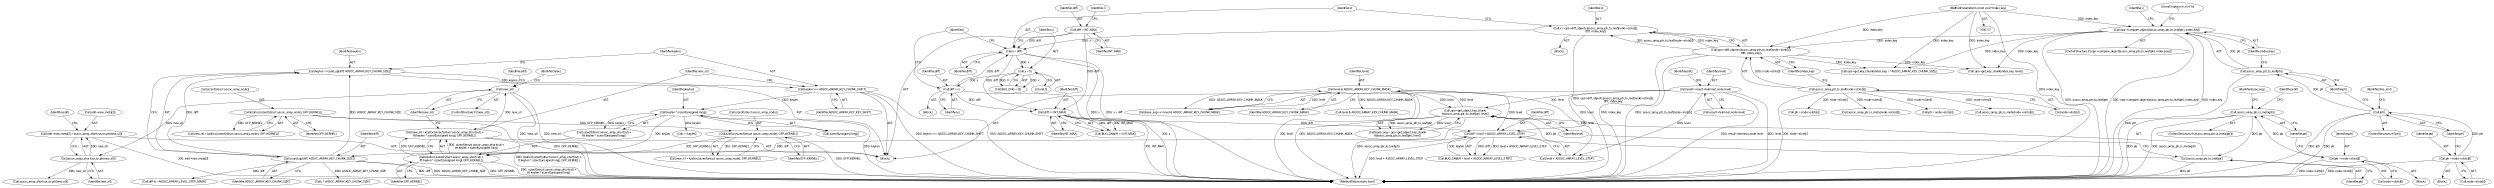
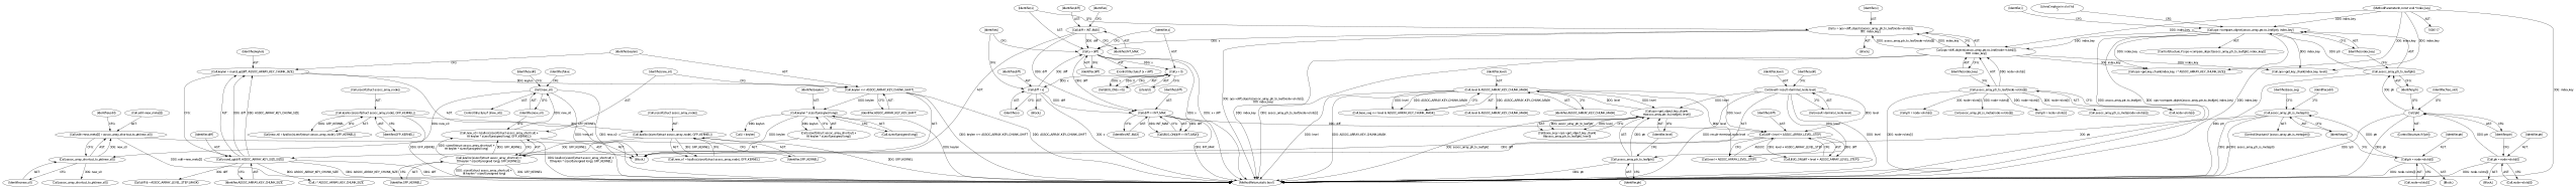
  digraph {
    fontname=Roboto
    node [fontname=Roboto]
    edge [fontname=Roboto]
    n1 [label="(Call,edit->new_meta[2] = assoc_array_shortcut_to_ptr(new_s0))"]
    n2 [label="(Call,assoc_array_shortcut_to_ptr(new_s0))"]
    n3 [label="(MethodReturn,static bool)"]
    n4 [label="(Block,)"]
    n5 [label="(Call,assoc_array_shortcut_to_ptr(new_s0))"]
    n6 [label="(Identifier,new_s0)"]
    n7 [label="(Call,!new_s0)"]
    n8 [label="(ControlStructure,if (!new_s0))"]
    n9 [label="(Identifier,new_s0)"]
    n10 [label="(Call,new_s0 = kzalloc(sizeof(struct assoc_array_shortcut) +\n\t\t\t keylen * sizeof(unsigned long), GFP_KERNEL))"]
    n11 [label="(Call,kzalloc(sizeof(struct assoc_array_shortcut) +\n\t\t\t keylen * sizeof(unsigned long), GFP_KERNEL))"]
    n12 [label="(Identifier,GFP_KERNEL)"]
    n13 [label="(Call,keylen * sizeof(unsigned long))"]
    n14 [label="(Call,sizeof(unsigned long))"]
    n15 [label="(Call,i < keylen)"]
    n16 [label="(Call,sizeof(struct assoc_array_shortcut) +\n\t\t\t keylen * sizeof(unsigned long))"]
    n17 [label="(Call,keylen >>= ASSOC_ARRAY_KEY_CHUNK_SHIFT)"]
    n18 [label="(Identifier,ASSOC_ARRAY_KEY_KEY_SHIFT)"]
    n19 [label="(Call,keylen = round_up(diff, ASSOC_ARRAY_KEY_CHUNK_SIZE))"]
-   n20 [label="(Call,round_up(diff, ASSOC_ARRAY_KEY_CHUNK_SIZE))"]
+   n20 [label="(Call,round_up(diff, ASSOC_ARRAY_KEY_SIZE_SIZE))"]
    n21 [label="(Call,diff & ~ASSOC_ARRAY_LEVEL_STEP_MASK)"]
    n22 [label="(Identifier,ASSOC_ARRAY_KEY_CHUNK_SIZE)"]
    n23 [label="(Call,i * ASSOC_ARRAY_KEY_CHUNK_SIZE)"]
    n24 [label="(Call,diff < level + ASSOC_ARRAY_LEVEL_STEP)"]
    n25 [label="(Call,BUG_ON(diff < level + ASSOC_ARRAY_LEVEL_STEP))"]
    n26 [label="(Call,level + ASSOC_ARRAY_LEVEL_STEP)"]
    n27 [label="(Call,diff == INT_MAX)"]
    n28 [label="(Call,BUG_ON(diff == INT_MAX))"]
    n29 [label="(Identifier,INT_MAX)"]
    n30 [label="(Call,x < diff)"]
    n31 [label="(Call,x < 0)"]
    n32 [label="(Identifier,diff)"]
+   n33 [label="(ControlStructure,if (x < diff))"]
    n34 [label="(Call,diff = x)"]
    n35 [label="(Call,BUG_ON(x < 0))"]
    n36 [label="(Literal,0)"]
    n37 [label="(Call,x = ops->diff_objects(assoc_array_ptr_to_leaf(node->slots[i]),\n\t\t\t\t\t  index_key))"]
    n38 [label="(Call,ops->diff_objects(assoc_array_ptr_to_leaf(node->slots[i]),\n\t\t\t\t\t  index_key))"]
    n39 [label="(Block,)"]
    n40 [label="(Call,ops->get_key_chunk(index_key, i * ASSOC_ARRAY_KEY_CHUNK_SIZE))"]
    n41 [label="(Identifier,index_key)"]
    n42 [label="(Call,ops->get_key_chunk(index_key, level))"]
    n43 [label="(Call,assoc_array_ptr_to_leaf(node->slots[i]))"]
    n44 [label="(Call,node->slots[i])"]
    n45 [label="(Call,ptr = node->slots[i])"]
    n46 [label="(Call,assoc_array_ptr_is_meta(node->slots[i]))"]
    n47 [label="(Call,ptr = node->slots[i])"]
    n48 [label="(Call,assoc_array_ptr_is_meta(node->slots[i]))"]
    n49 [label="(Call,ops->compare_object(assoc_array_ptr_to_leaf(ptr), index_key))"]
    n50 [label="(ControlStructure,if (ops->compare_object(assoc_array_ptr_to_leaf(ptr), index_key)))"]
    n51 [label="(Identifier,index_key)"]
    n52 [label="(Call,assoc_array_ptr_to_leaf(ptr))"]
    n53 [label="(Identifier,ptr)"]
    n54 [label="(Call,!ptr)"]
    n55 [label="(Identifier,ptr)"]
    n56 [label="(ControlStructure,if (!ptr))"]
    n57 [label="(Call,ptr = node->slots[i])"]
    n58 [label="(Block,)"]
    n59 [label="(Call,node->slots[i])"]
    n60 [label="(MethodParameterIn,const void *index_key)"]
    1000117
    n62 [label="(Call,diff = INT_MAX)"]
    n63 [label="(Identifier,INT_MAX)"]
    n64 [label="(Identifier,x)"]
    n65 [label="(Block,)"]
    n66 [label="(Call,level & ASSOC_ARRAY_KEY_CHUNK_MASK)"]
    n67 [label="(Call,ops->get_object_key_chunk(\n\t\t\tassoc_array_ptr_to_leaf(ptr), level))"]
    n68 [label="(Call,level & ASSOC_ARRAY_KEY_CHUNK_MASK)"]
    n69 [label="(Identifier,ASSOC_ARRAY_KEY_CHUNK_MASK)"]
    n70 [label="(Call,base_seg >>= level & ASSOC_ARRAY_KEY_CHUNK_MASK)"]
    n71 [label="(Call,base_seg = ops->get_object_key_chunk(\n\t\t\tassoc_array_ptr_to_leaf(ptr), level))"]
    n72 [label="(Identifier,level)"]
    n73 [label="(Call,assoc_array_ptr_to_leaf(ptr))"]
    n74 [label="(Identifier,ptr)"]
    n75 [label="(Call,assoc_array_ptr_is_meta(ptr))"]
    n76 [label="(ControlStructure,if (assoc_array_ptr_is_meta(ptr)))"]
    n77 [label="(Identifier,ptr)"]
    n78 [label="(Call,ptr = node->slots[i])"]
    n79 [label="(Block,)"]
    n80 [label="(Call,node->slots[i])"]
    n81 [label="(Call,level\t= result->terminal_node.level)"]
    n82 [label="(Call,result->terminal_node.level)"]
    n83 [label="(Call,kzalloc(sizeof(struct assoc_array_node), GFP_KERNEL))"]
    n84 [label="(Call,new_n1 = kzalloc(sizeof(struct assoc_array_node), GFP_KERNEL))"]
    n85 [label="(Identifier,GFP_KERNEL)"]
    n86 [label="(Call,kzalloc(sizeof(struct assoc_array_node), GFP_KERNEL))"]
    n87 [label="(Identifier,GFP_KERNEL)"]
    n88 [label="(Call,new_n0 = kzalloc(sizeof(struct assoc_array_node), GFP_KERNEL))"]
    n89 [label="(Identifier,x)"]
    n90 [label="(Identifier,i)"]
    n91 [label="(Literal,\"replace in slot %d\n\")"]
    n92 [label="(Identifier,i)"]
    n93 [label="(Identifier,keylen)"]
    n94 [label="(Identifier,level)"]
    n95 [label="(Identifier,new_s0)"]
    n96 [label="(Identifier,edit)"]
    n97 [label="(Identifier,diff)"]
    n98 [label="(Identifier,diff)"]
    n99 [label="(Identifier,diff)"]
    n100 [label="(Identifier,x)"]
    n101 [label="(Call,sizeof(struct assoc_array_node))"]
    n102 [label="(Identifier,free_slot)"]
    n103 [label="(Identifier,false)"]
    n104 [label="(Identifier,edit)"]
    n105 [label="(Identifier,keylen)"]
    n106 [label="(Call,edit->new_meta[2])"]
    n107 [label="(Identifier,diff)"]
    n108 [label="(Identifier,i)"]
    n109 [label="(Identifier,ptr)"]
    n110 [label="(Identifier,ptr)"]
    n111 [label="(Identifier,base_seg)"]
    n112 [label="(Call,sizeof(struct assoc_array_node))"]
    n113 [label="(Identifier,edit)"]
    n114 [label="(Identifier,diff)"]
    n115 [label="(Identifier,x)"]
    n116 [label="(Identifier,keylen)"]
    n117 [label="(Identifier,edit)"]
    n118 [label="(Identifier,level)"]
    n1 -> n2 [label="CFG: "]
    n1 -> n3 [label="DDG: edit->new_meta[2]"]
    n1 -> n4 [label="AST: "]
    n2 -> n1 [label="AST: "]
    n2 -> n1 [label="DDG: new_s0"]
    n2 -> n5 [label="DDG: new_s0"]
    n2 -> n6 [label="CFG: "]
    n6 -> n2 [label="AST: "]
    n7 -> n2 [label="DDG: new_s0"]
    n7 -> n3 [label="DDG: !new_s0"]
    n7 -> n3 [label="DDG: new_s0"]
    n7 -> n8 [label="AST: "]
    n7 -> n9 [label="CFG: "]
    n9 -> n7 [label="AST: "]
    n9 -> n10 [label="CFG: "]
    n10 -> n3 [label="DDG: kzalloc(sizeof(struct assoc_array_shortcut) +\n\t\t\t keylen * sizeof(unsigned long), GFP_KERNEL)"]
    n10 -> n4 [label="AST: "]
    n10 -> n7 [label="DDG: new_s0"]
    n10 -> n11 [label="CFG: "]
    n11 -> n3 [label="DDG: sizeof(struct assoc_array_shortcut) +\n\t\t\t keylen * sizeof(unsigned long)"]
    n11 -> n3 [label="DDG: GFP_KERNEL"]
    n11 -> n10 [label="AST: "]
    n11 -> n10 [label="DDG: sizeof(struct assoc_array_shortcut) +\n\t\t\t keylen * sizeof(unsigned long)"]
    n11 -> n10 [label="DDG: GFP_KERNEL"]
    n11 -> n12 [label="CFG: "]
    n12 -> n11 [label="AST: "]
    n13 -> n3 [label="DDG: keylen"]
    n13 -> n11 [label="DDG: keylen"]
    n13 -> n14 [label="CFG: "]
    n13 -> n15 [label="DDG: keylen"]
    n13 -> n16 [label="AST: "]
    n13 -> n16 [label="DDG: keylen"]
    n14 -> n13 [label="AST: "]
    n16 -> n11 [label="AST: "]
    n16 -> n13 [label="CFG: "]
    n17 -> n3 [label="DDG: keylen >>= ASSOC_ARRAY_KEY_CHUNK_SHIFT"]
    n17 -> n3 [label="DDG: ASSOC_ARRAY_KEY_CHUNK_SHIFT"]
    n17 -> n4 [label="AST: "]
    n17 -> n13 [label="DDG: keylen"]
    n17 -> n18 [label="CFG: "]
    n18 -> n17 [label="AST: "]
    n19 -> n4 [label="AST: "]
    n19 -> n17 [label="DDG: keylen"]
    n19 -> n20 [label="CFG: "]
    n20 -> n3 [label="DDG: diff"]
    n20 -> n3 [label="DDG: ASSOC_ARRAY_KEY_CHUNK_SIZE"]
    n20 -> n19 [label="AST: "]
    n20 -> n19 [label="DDG: diff"]
    n20 -> n19 [label="DDG: ASSOC_ARRAY_KEY_CHUNK_SIZE"]
    n20 -> n21 [label="DDG: diff"]
    n20 -> n22 [label="CFG: "]
    n20 -> n23 [label="DDG: ASSOC_ARRAY_KEY_CHUNK_SIZE"]
    n22 -> n20 [label="AST: "]
-   n24 -> n3 [label="DDG: level + ASSOC_ARRAY_LEVEL_STEP"]
    n24 -> n20 [label="DDG: diff"]
    n24 -> n25 [label="AST: "]
    n24 -> n25 [label="DDG: diff"]
    n24 -> n25 [label="DDG: level + ASSOC_ARRAY_LEVEL_STEP"]
    n24 -> n26 [label="CFG: "]
-   n25 -> n24 [label="DDG: keylen"]
-   n26 -> n24 [label="AST: "]
+   n25 -> n24 [label="CFG: "]
+   n26 -> n24 [label="ASSOC: "]
    n27 -> n3 [label="DDG: INT_MAX"]
    n27 -> n24 [label="DDG: diff"]
    n27 -> n28 [label="AST: "]
    n27 -> n28 [label="DDG: diff"]
    n27 -> n28 [label="DDG: INT_MAX"]
    n27 -> n29 [label="CFG: "]
    n28 -> n27 [label="CFG: "]
    n29 -> n27 [label="AST: "]
    n30 -> n3 [label="DDG: x"]
    n30 -> n3 [label="DDG: x < diff"]
    n30 -> n27 [label="DDG: diff"]
    n30 -> n31 [label="DDG: x"]
    n30 -> n32 [label="CFG: "]
+   n30 -> n33 [label="AST: "]
    n31 -> n34 [label="DDG: x"]
    n31 -> n35 [label="AST: "]
    n31 -> n35 [label="DDG: x"]
    n31 -> n35 [label="DDG: 0"]
    n31 -> n36 [label="CFG: "]
    n32 -> n30 [label="AST: "]
    n34 -> n3 [label="DDG: x"]
    n34 -> n27 [label="DDG: diff"]
    n34 -> n30 [label="DDG: diff"]
    n34 -> n64 [label="CFG: "]
    n34 -> n65 [label="AST: "]
    n35 -> n31 [label="CFG: "]
    n36 -> n31 [label="AST: "]
    n37 -> n3 [label="DDG: ops->diff_objects(assoc_array_ptr_to_leaf(node->slots[i]),\n\t\t\t\t\t  index_key)"]
    n37 -> n30 [label="DDG: x"]
    n37 -> n38 [label="CFG: "]
    n37 -> n39 [label="AST: "]
    n38 -> n3 [label="DDG: index_key"]
    n38 -> n3 [label="DDG: assoc_array_ptr_to_leaf(node->slots[i])"]
    n38 -> n37 [label="AST: "]
    n38 -> n37 [label="DDG: assoc_array_ptr_to_leaf(node->slots[i])"]
    n38 -> n37 [label="DDG: index_key"]
    n38 -> n40 [label="DDG: index_key"]
    n38 -> n41 [label="CFG: "]
    n38 -> n42 [label="DDG: index_key"]
    n41 -> n38 [label="AST: "]
    n41 -> n43 [label="CFG: "]
    n43 -> n3 [label="DDG: node->slots[i]"]
    n43 -> n38 [label="AST: "]
    n43 -> n38 [label="DDG: node->slots[i]"]
    n43 -> n44 [label="CFG: "]
    n43 -> n45 [label="DDG: node->slots[i]"]
    n43 -> n46 [label="DDG: node->slots[i]"]
    n43 -> n47 [label="DDG: node->slots[i]"]
    n43 -> n48 [label="DDG: node->slots[i]"]
    n44 -> n43 [label="AST: "]
    n49 -> n3 [label="DDG: assoc_array_ptr_to_leaf(ptr)"]
    n49 -> n3 [label="DDG: ops->compare_object(assoc_array_ptr_to_leaf(ptr), index_key)"]
    n49 -> n3 [label="DDG: index_key"]
    n49 -> n38 [label="DDG: index_key"]
    n49 -> n40 [label="DDG: index_key"]
    n49 -> n42 [label="DDG: index_key"]
    n49 -> n50 [label="AST: "]
    n49 -> n51 [label="CFG: "]
    n51 -> n49 [label="AST: "]
    n51 -> n52 [label="CFG: "]
    n52 -> n3 [label="DDG: ptr"]
    n52 -> n49 [label="AST: "]
    n52 -> n49 [label="DDG: ptr"]
    n52 -> n53 [label="CFG: "]
    n53 -> n52 [label="AST: "]
    n53 -> n54 [label="CFG: "]
    n54 -> n3 [label="DDG: ptr"]
    n54 -> n3 [label="DDG: !ptr"]
    n54 -> n52 [label="DDG: ptr"]
    n54 -> n55 [label="CFG: "]
    n54 -> n56 [label="AST: "]
    n55 -> n54 [label="AST: "]
    n55 -> n57 [label="CFG: "]
    n57 -> n3 [label="DDG: node->slots[i]"]
    n57 -> n54 [label="DDG: ptr"]
    n57 -> n58 [label="AST: "]
    n57 -> n59 [label="CFG: "]
    n59 -> n57 [label="AST: "]
    n60 -> n3 [label="DDG: index_key"]
    n60 -> n38 [label="DDG: index_key"]
    n60 -> n40 [label="DDG: index_key"]
    n60 -> n42 [label="DDG: index_key"]
    n60 -> n49 [label="DDG: index_key"]
    n60 -> 1000117 [label="AST: "]
    n62 -> n4 [label="AST: "]
    n62 -> n27 [label="DDG: diff"]
    n62 -> n30 [label="DDG: diff"]
    n62 -> n63 [label="CFG: "]
    n63 -> n62 [label="AST: "]
    n64 -> n34 [label="AST: "]
    n66 -> n3 [label="DDG: level"]
    n66 -> n3 [label="DDG: ASSOC_ARRAY_KEY_CHUNK_MASK"]
    n66 -> n24 [label="DDG: level"]
    n66 -> n26 [label="DDG: level"]
    n66 -> n67 [label="DDG: level"]
    n66 -> n68 [label="DDG: ASSOC_ARRAY_KEY_CHUNK_MASK"]
    n66 -> n69 [label="CFG: "]
    n66 -> n70 [label="AST: "]
    n66 -> n70 [label="DDG: level"]
    n66 -> n70 [label="DDG: ASSOC_ARRAY_KEY_CHUNK_MASK"]
    n67 -> n3 [label="DDG: assoc_array_ptr_to_leaf(ptr)"]
    n67 -> n66 [label="DDG: level"]
    n67 -> n71 [label="AST: "]
    n67 -> n71 [label="DDG: assoc_array_ptr_to_leaf(ptr)"]
    n67 -> n71 [label="DDG: level"]
    n67 -> n72 [label="CFG: "]
    n69 -> n66 [label="AST: "]
    n70 -> n66 [label="CFG: "]
    n71 -> n67 [label="CFG: "]
    n72 -> n67 [label="AST: "]
    n72 -> n73 [label="CFG: "]
    n73 -> n3 [label="DDG: ptr"]
    n73 -> n67 [label="AST: "]
    n73 -> n67 [label="DDG: ptr"]
    n73 -> n74 [label="CFG: "]
    n74 -> n73 [label="AST: "]
    n75 -> n3 [label="DDG: ptr"]
    n75 -> n3 [label="DDG: assoc_array_ptr_is_meta(ptr)"]
    n75 -> n73 [label="DDG: ptr"]
    n75 -> n76 [label="AST: "]
    n75 -> n77 [label="CFG: "]
    n77 -> n75 [label="AST: "]
    n77 -> n78 [label="CFG: "]
    n78 -> n3 [label="DDG: node->slots[i]"]
    n78 -> n75 [label="DDG: ptr"]
    n78 -> n79 [label="AST: "]
    n78 -> n80 [label="CFG: "]
    n80 -> n78 [label="AST: "]
    n81 -> n3 [label="DDG: result->terminal_node.level"]
    n81 -> n3 [label="DDG: level"]
    n81 -> n4 [label="AST: "]
    n81 -> n24 [label="DDG: level"]
    n81 -> n26 [label="DDG: level"]
    n81 -> n67 [label="DDG: level"]
    n81 -> n82 [label="CFG: "]
    n82 -> n81 [label="AST: "]
    n83 -> n3 [label="DDG: GFP_KERNEL"]
    n83 -> n11 [label="DDG: GFP_KERNEL"]
    n83 -> n84 [label="AST: "]
    n83 -> n84 [label="DDG: GFP_KERNEL"]
    n83 -> n85 [label="CFG: "]
    n84 -> n83 [label="CFG: "]
    n85 -> n83 [label="AST: "]
    n86 -> n3 [label="DDG: GFP_KERNEL"]
    n86 -> n83 [label="DDG: GFP_KERNEL"]
    n86 -> n87 [label="CFG: "]
    n86 -> n88 [label="AST: "]
    n86 -> n88 [label="DDG: GFP_KERNEL"]
    n87 -> n86 [label="AST: "]
    n88 -> n86 [label="CFG: "]
    n89 -> n37 [label="AST: "]
    n90 -> n62 [label="CFG: "]
    n91 -> n49 [label="CFG: "]
    n92 -> n49 [label="CFG: "]
    n93 -> n17 [label="AST: "]
    n93 -> n19 [label="CFG: "]
    n94 -> n66 [label="AST: "]
    n95 -> n10 [label="AST: "]
    n95 -> n17 [label="CFG: "]
    n96 -> n81 [label="CFG: "]
    n97 -> n62 [label="AST: "]
    n98 -> n27 [label="AST: "]
    n99 -> n24 [label="AST: "]
    n100 -> n30 [label="CFG: "]
    n100 -> n31 [label="AST: "]
    n101 -> n83 [label="AST: "]
    n102 -> n54 [label="CFG: "]
    n103 -> n7 [label="CFG: "]
    n104 -> n7 [label="CFG: "]
    n105 -> n13 [label="AST: "]
    n106 -> n1 [label="AST: "]
    n107 -> n34 [label="AST: "]
    n108 -> n30 [label="CFG: "]
    n108 -> n34 [label="CFG: "]
    n109 -> n57 [label="AST: "]
    n110 -> n78 [label="AST: "]
    n111 -> n75 [label="CFG: "]
    n112 -> n86 [label="AST: "]
    n113 -> n1 [label="CFG: "]
    n114 -> n20 [label="AST: "]
    n115 -> n30 [label="AST: "]
    n115 -> n37 [label="CFG: "]
    n116 -> n19 [label="AST: "]
    n117 -> n75 [label="CFG: "]
    n118 -> n81 [label="AST: "]
  }
